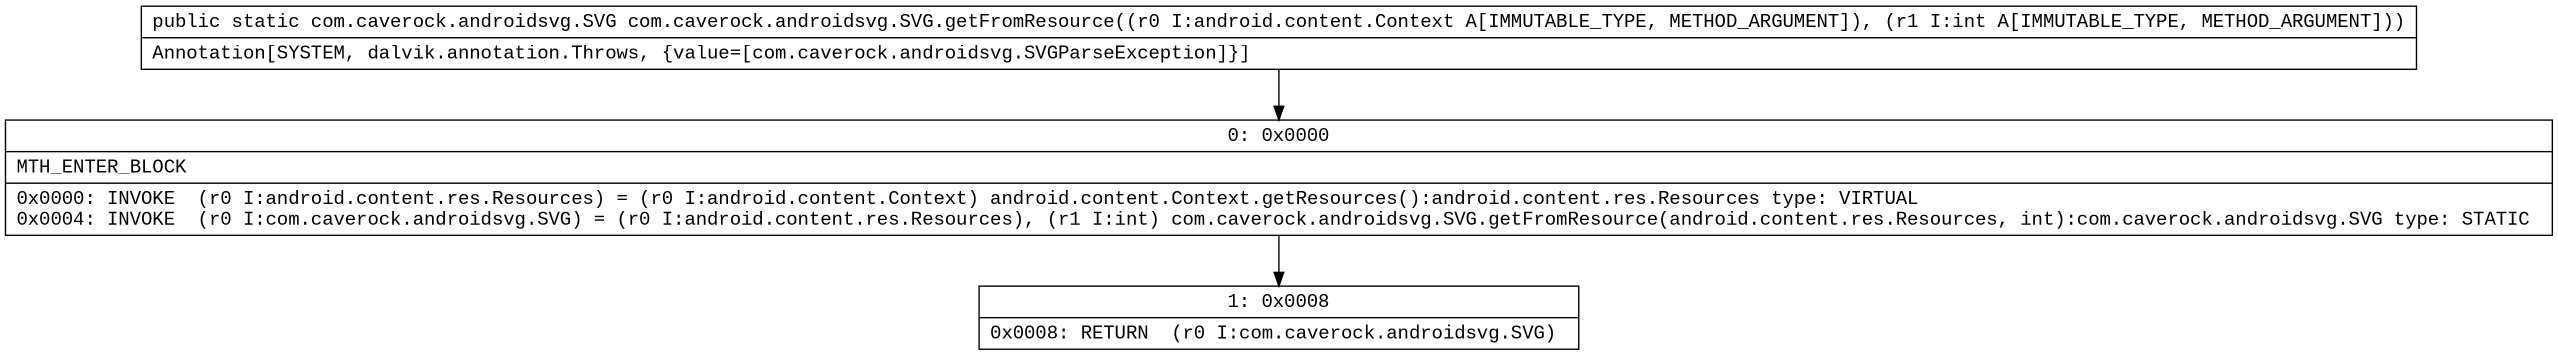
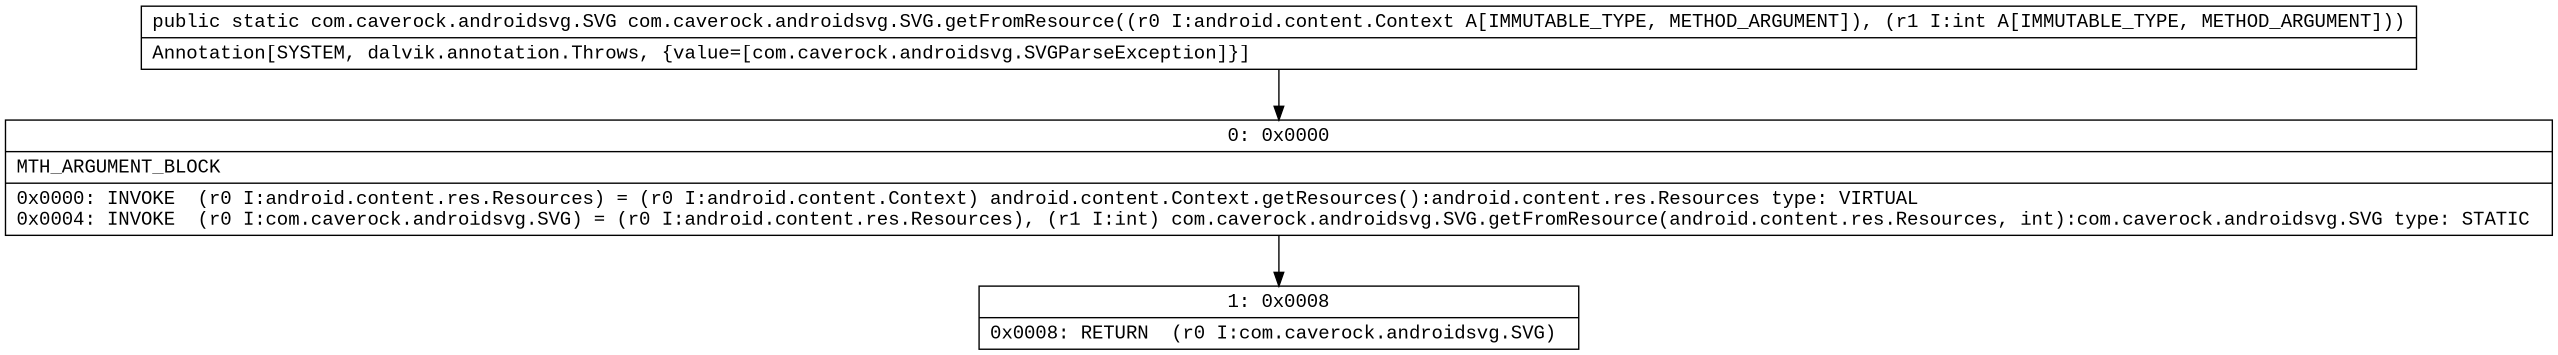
  digraph {
    fontname="Liberation Mono"
    node [shape=record fontname="Liberation Mono"]
    edge [fontname="Liberation Mono"]
-   n1 [label="{0\:\ 0x0000|MTH_ENTER_BLOCK\l|0x0000: INVOKE  (r0 I:android.content.res.Resources) = (r0 I:android.content.Context) android.content.Context.getResources():android.content.res.Resources type: VIRTUAL \l0x0004: INVOKE  (r0 I:com.caverock.androidsvg.SVG) = (r0 I:android.content.res.Resources), (r1 I:int) com.caverock.androidsvg.SVG.getFromResource(android.content.res.Resources, int):com.caverock.androidsvg.SVG type: STATIC \l}"]
+   n1 [label="{0\:\ 0x0000|MTH_ARGUMENT_BLOCK\l|0x0000: INVOKE  (r0 I:android.content.res.Resources) = (r0 I:android.content.Context) android.content.Context.getResources():android.content.res.Resources type: VIRTUAL \l0x0004: INVOKE  (r0 I:com.caverock.androidsvg.SVG) = (r0 I:android.content.res.Resources), (r1 I:int) com.caverock.androidsvg.SVG.getFromResource(android.content.res.Resources, int):com.caverock.androidsvg.SVG type: STATIC \l}"]
    n2 [label="{1\:\ 0x0008|0x0008: RETURN  (r0 I:com.caverock.androidsvg.SVG) \l}"]
    n3 [label="{public static com.caverock.androidsvg.SVG com.caverock.androidsvg.SVG.getFromResource((r0 I:android.content.Context A[IMMUTABLE_TYPE, METHOD_ARGUMENT]), (r1 I:int A[IMMUTABLE_TYPE, METHOD_ARGUMENT]))  | Annotation[SYSTEM, dalvik.annotation.Throws, \{value=[com.caverock.androidsvg.SVGParseException]\}]\l}"]
    n1 -> n2
    n3 -> n1
  }
